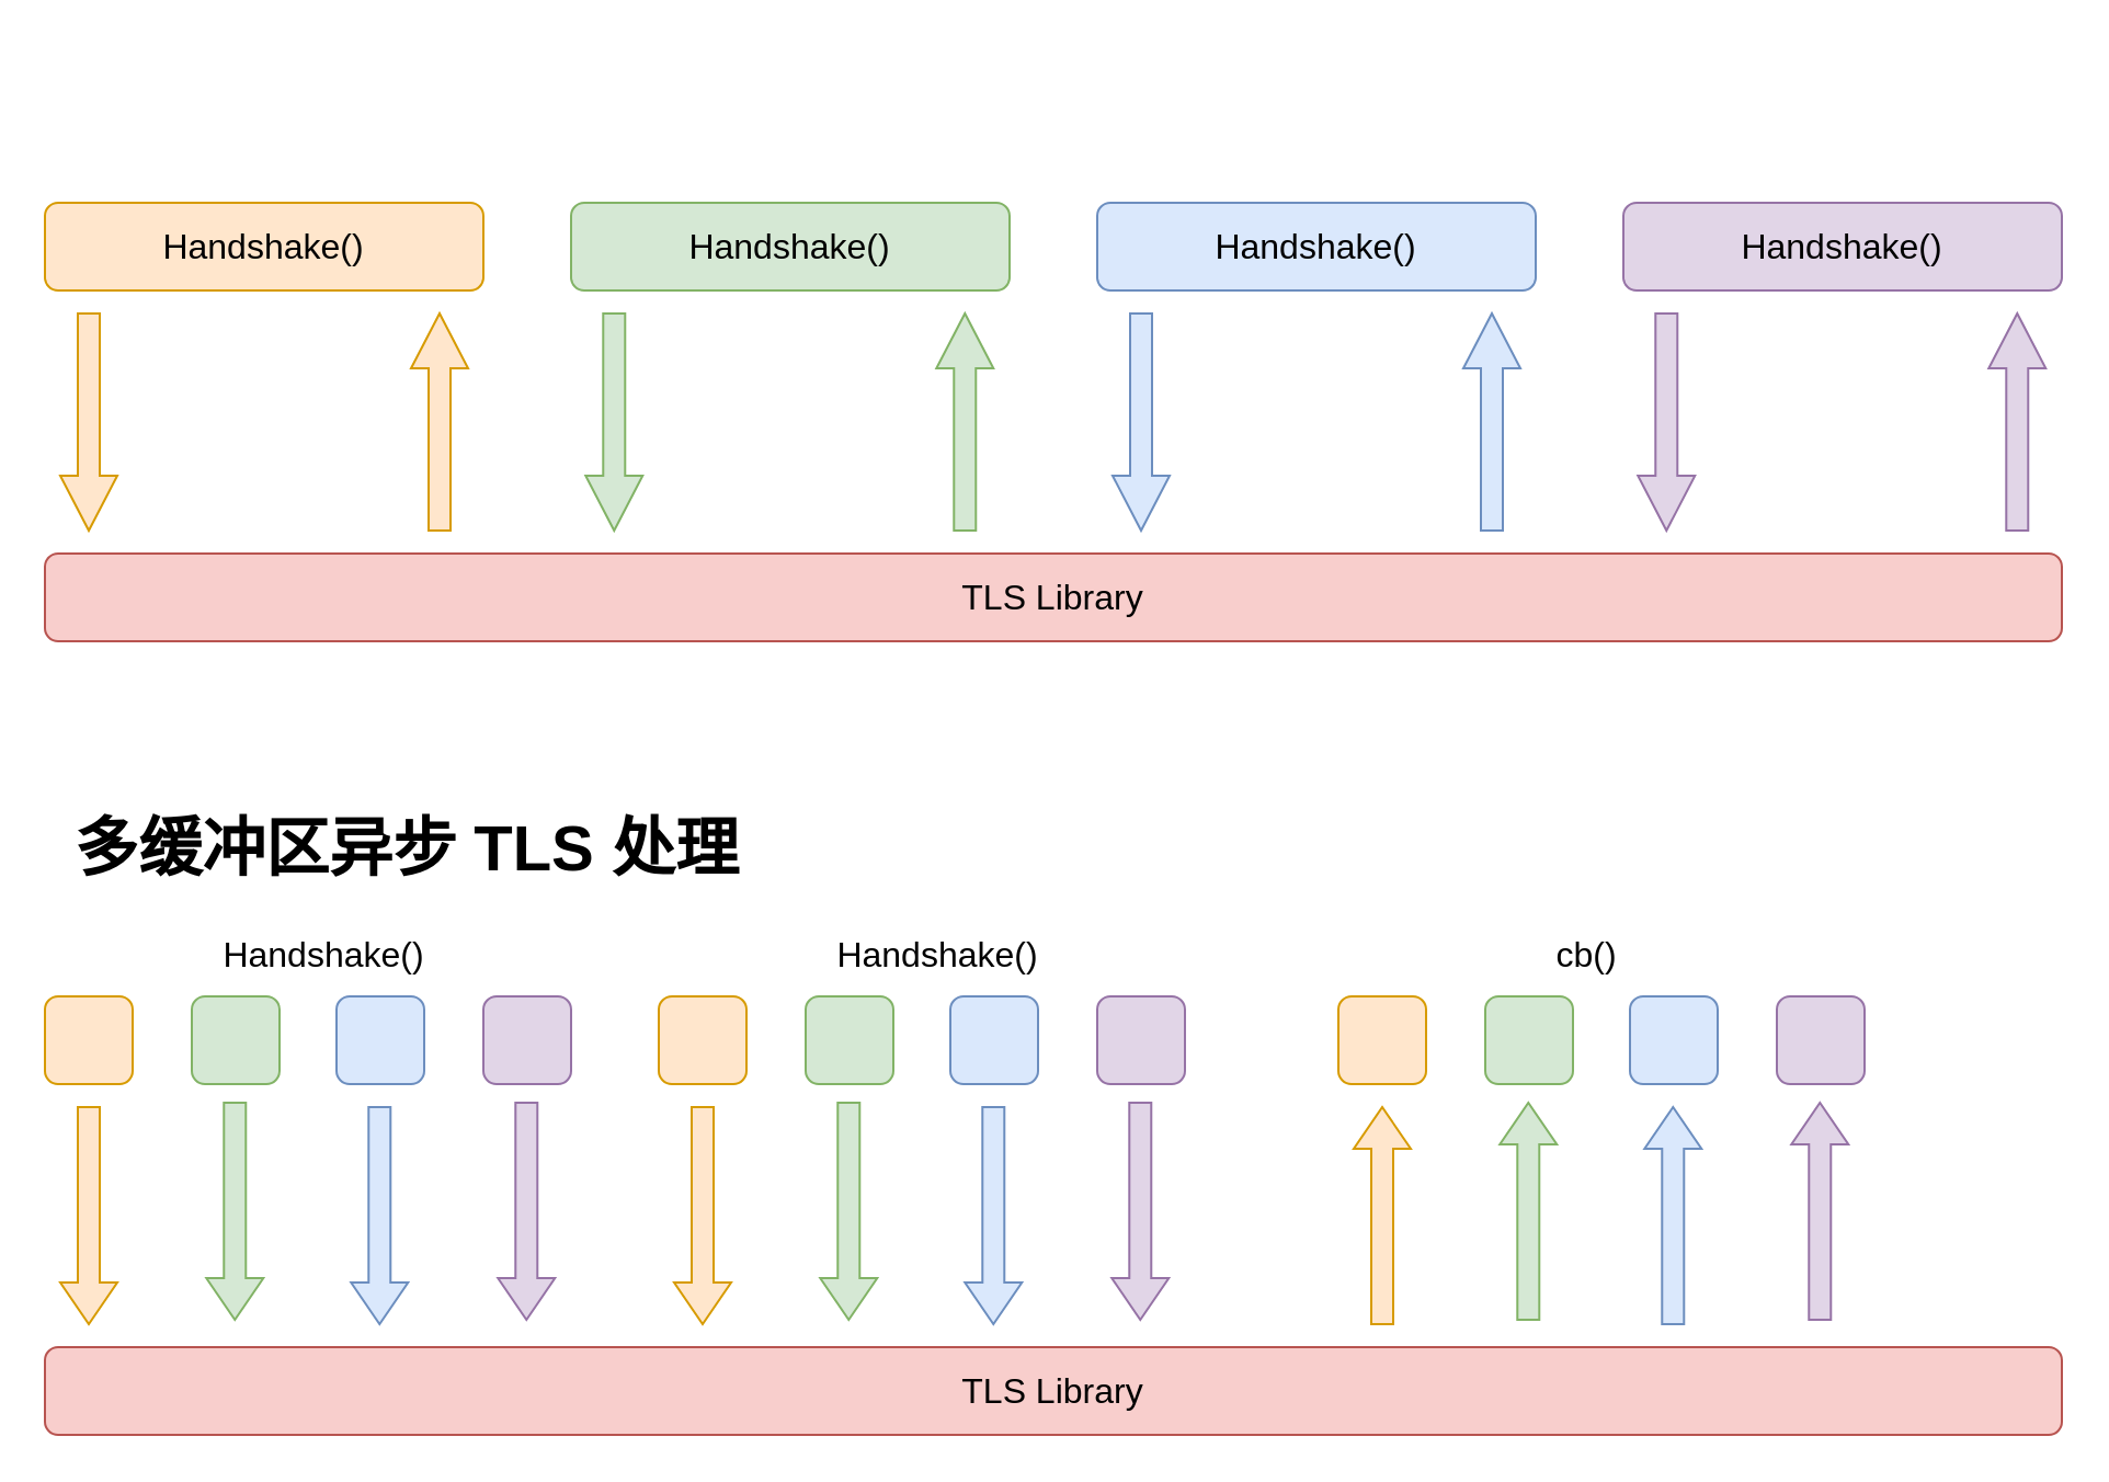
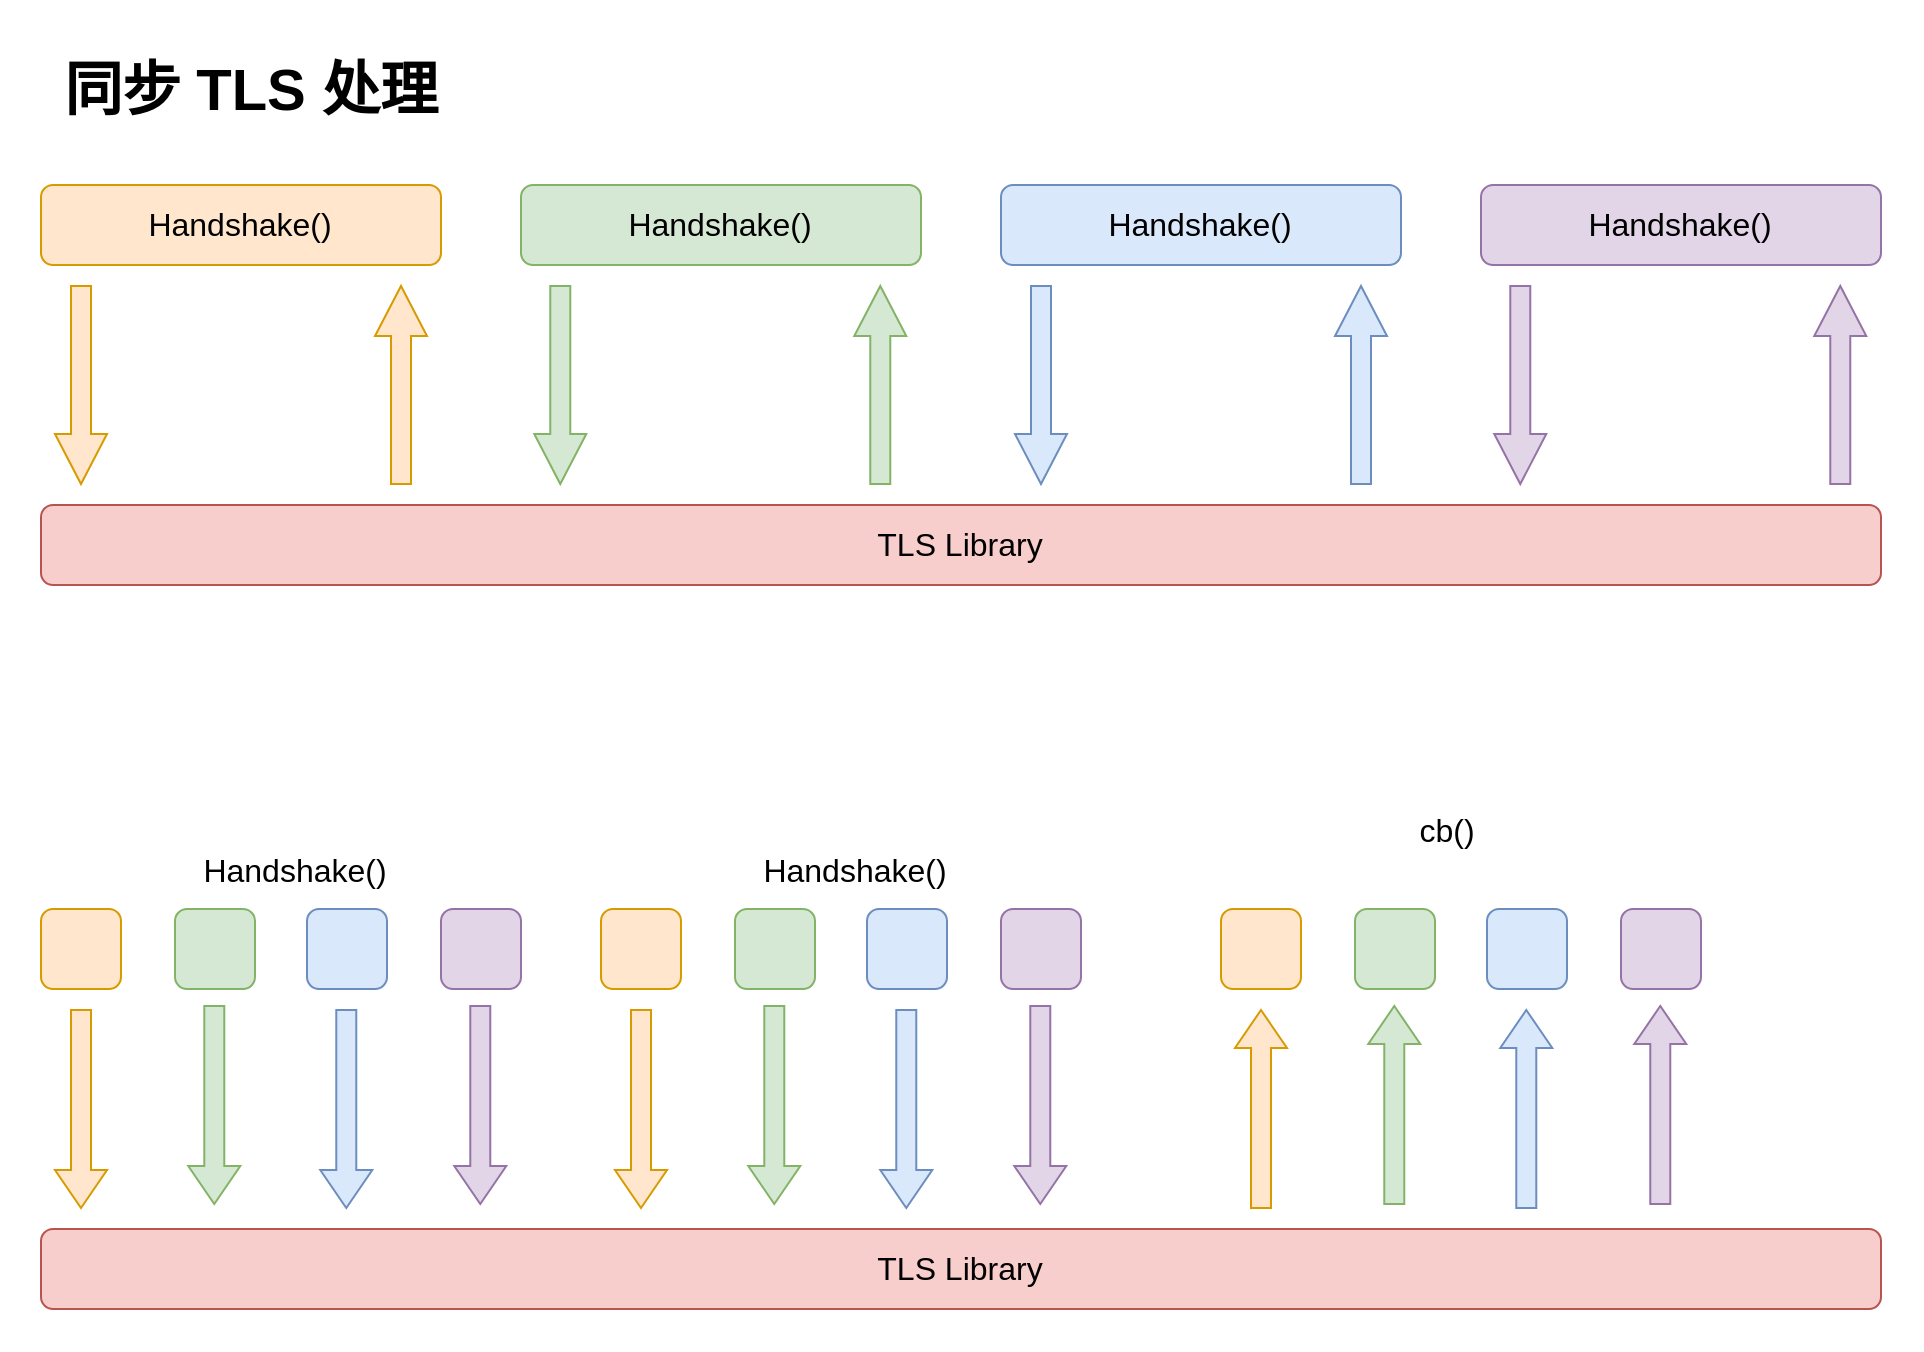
  <mxCell id="0" />
  <mxCell id="1" parent="0" />
  <mxCell id="2" value="&lt;font style=&quot;font-size: 16px;&quot;&gt;Handshake()&lt;/font&gt;" style="rounded=1;whiteSpace=wrap;html=1;fillColor=#ffe6cc;strokeColor=#d79b00;" parent="1" vertex="1"><mxGeometry x="20" y="92" width="200" height="40" as="geometry" /></mxCell>
  <mxCell id="3" value="&lt;font style=&quot;font-size: 16px;&quot;&gt;Handshake()&lt;/font&gt;" style="rounded=1;whiteSpace=wrap;html=1;fillColor=#d5e8d4;strokeColor=#82b366;" parent="1" vertex="1"><mxGeometry x="260" y="92" width="200" height="40" as="geometry" /></mxCell>
  <mxCell id="4" value="&lt;font style=&quot;font-size: 16px;&quot;&gt;Handshake()&lt;/font&gt;" style="rounded=1;whiteSpace=wrap;html=1;fillColor=#dae8fc;strokeColor=#6c8ebf;" parent="1" vertex="1"><mxGeometry x="500" y="92" width="200" height="40" as="geometry" /></mxCell>
  <mxCell id="5" value="&lt;font style=&quot;font-size: 16px;&quot;&gt;Handshake()&lt;/font&gt;" style="rounded=1;whiteSpace=wrap;html=1;fillColor=#e1d5e7;strokeColor=#9673a6;" parent="1" vertex="1"><mxGeometry x="740" y="92" width="200" height="40" as="geometry" /></mxCell>
  <mxCell id="6" value="" style="endArrow=classic;html=1;rounded=0;strokeWidth=1;endWidth=15.0;fillColor=#ffe6cc;strokeColor=#d79b00;shape=flexArrow;endSize=8;" parent="1" edge="1"><mxGeometry width="50" height="50" relative="1" as="geometry"><mxPoint x="200" y="242" as="sourcePoint" /><mxPoint x="200" y="142" as="targetPoint" /></mxGeometry></mxCell>
  <mxCell id="7" value="&lt;span style=&quot;font-size: 16px;&quot;&gt;TLS Library&lt;/span&gt;" style="rounded=1;whiteSpace=wrap;html=1;fillColor=#f8cecc;strokeColor=#b85450;" parent="1" vertex="1"><mxGeometry x="20" y="252" width="920" height="40" as="geometry" /></mxCell>
  <mxCell id="8" value="" style="endArrow=classic;html=1;rounded=0;strokeWidth=1;endWidth=15.0;fillColor=#ffe6cc;strokeColor=#d79b00;shape=flexArrow;endSize=8;" parent="1" edge="1"><mxGeometry width="50" height="50" relative="1" as="geometry"><mxPoint x="40" y="142" as="sourcePoint" /><mxPoint x="40" y="242" as="targetPoint" /></mxGeometry></mxCell>
  <mxCell id="9" value="" style="endArrow=classic;html=1;rounded=0;strokeWidth=1;endWidth=15.0;fillColor=#d5e8d4;strokeColor=#82b366;shape=flexArrow;endSize=8;" parent="1" edge="1"><mxGeometry width="50" height="50" relative="1" as="geometry"><mxPoint x="439.64" y="242" as="sourcePoint" /><mxPoint x="439.64" y="142" as="targetPoint" /></mxGeometry></mxCell>
  <mxCell id="10" value="" style="endArrow=classic;html=1;rounded=0;strokeWidth=1;endWidth=15.0;fillColor=#d5e8d4;strokeColor=#82b366;shape=flexArrow;endSize=8;" parent="1" edge="1"><mxGeometry width="50" height="50" relative="1" as="geometry"><mxPoint x="279.64" y="142" as="sourcePoint" /><mxPoint x="279.64" y="242" as="targetPoint" /></mxGeometry></mxCell>
  <mxCell id="11" value="" style="endArrow=classic;html=1;rounded=0;strokeWidth=1;endWidth=15.0;fillColor=#dae8fc;strokeColor=#6c8ebf;shape=flexArrow;endSize=8;" parent="1" edge="1"><mxGeometry width="50" height="50" relative="1" as="geometry"><mxPoint x="680" y="242" as="sourcePoint" /><mxPoint x="680" y="142" as="targetPoint" /></mxGeometry></mxCell>
  <mxCell id="12" value="" style="endArrow=classic;html=1;rounded=0;strokeWidth=1;endWidth=15.0;fillColor=#dae8fc;strokeColor=#6c8ebf;shape=flexArrow;endSize=8;" parent="1" edge="1"><mxGeometry width="50" height="50" relative="1" as="geometry"><mxPoint x="520" y="142" as="sourcePoint" /><mxPoint x="520" y="242" as="targetPoint" /></mxGeometry></mxCell>
  <mxCell id="13" value="" style="endArrow=classic;html=1;rounded=0;strokeWidth=1;endWidth=15.0;fillColor=#e1d5e7;strokeColor=#9673a6;shape=flexArrow;endSize=8;" parent="1" edge="1"><mxGeometry width="50" height="50" relative="1" as="geometry"><mxPoint x="919.64" y="242" as="sourcePoint" /><mxPoint x="919.64" y="142" as="targetPoint" /></mxGeometry></mxCell>
  <mxCell id="14" value="" style="endArrow=classic;html=1;rounded=0;strokeWidth=1;endWidth=15.0;fillColor=#e1d5e7;strokeColor=#9673a6;shape=flexArrow;endSize=8;" parent="1" edge="1"><mxGeometry width="50" height="50" relative="1" as="geometry"><mxPoint x="759.64" y="142" as="sourcePoint" /><mxPoint x="759.64" y="242" as="targetPoint" /></mxGeometry></mxCell>
+ <mxCell id="15" value="&lt;b&gt;&lt;font style=&quot;font-size: 29px;&quot;&gt;同步 TLS 处理&lt;/font&gt;&lt;/b&gt;" style="text;html=1;align=center;verticalAlign=middle;resizable=0;points=[];autosize=1;strokeColor=none;fillColor=none;" parent="1" vertex="1"><mxGeometry x="20" y="20" width="210" height="50" as="geometry" /></mxCell>
  <mxCell id="16" value="" style="rounded=1;whiteSpace=wrap;html=1;fillColor=#ffe6cc;strokeColor=#d79b00;" parent="1" vertex="1"><mxGeometry x="20" y="454" width="40" height="40" as="geometry" /></mxCell>
  <mxCell id="17" value="&lt;span style=&quot;font-size: 16px;&quot;&gt;TLS Library&lt;/span&gt;" style="rounded=1;whiteSpace=wrap;html=1;fillColor=#f8cecc;strokeColor=#b85450;" parent="1" vertex="1"><mxGeometry x="20" y="614" width="920" height="40" as="geometry" /></mxCell>
  <mxCell id="18" value="" style="endArrow=classic;html=1;rounded=0;strokeWidth=1;endWidth=15.0;fillColor=#ffe6cc;strokeColor=#d79b00;shape=flexArrow;" parent="1" edge="1"><mxGeometry width="50" height="50" relative="1" as="geometry"><mxPoint x="40" y="504" as="sourcePoint" /><mxPoint x="40" y="604" as="targetPoint" /></mxGeometry></mxCell>
- <mxCell id="19" value="&lt;b&gt;&lt;font style=&quot;font-size: 29px;&quot;&gt;多缓冲区异步 TLS 处理&lt;/font&gt;&lt;/b&gt;" style="text;html=1;align=center;verticalAlign=middle;resizable=0;points=[];autosize=1;strokeColor=none;fillColor=none;" parent="1" vertex="1"><mxGeometry x="20" y="362" width="330" height="50" as="geometry" /></mxCell>
  <mxCell id="20" value="" style="rounded=1;whiteSpace=wrap;html=1;fillColor=#d5e8d4;strokeColor=#82b366;" parent="1" vertex="1"><mxGeometry x="87" y="454" width="40" height="40" as="geometry" /></mxCell>
  <mxCell id="21" value="" style="rounded=1;whiteSpace=wrap;html=1;fillColor=#dae8fc;strokeColor=#6c8ebf;" parent="1" vertex="1"><mxGeometry x="153" y="454" width="40" height="40" as="geometry" /></mxCell>
  <mxCell id="22" value="" style="rounded=1;whiteSpace=wrap;html=1;fillColor=#e1d5e7;strokeColor=#9673a6;" parent="1" vertex="1"><mxGeometry x="220" y="454" width="40" height="40" as="geometry" /></mxCell>
  <mxCell id="23" value="" style="endArrow=classic;html=1;rounded=0;strokeWidth=1;endWidth=15.0;fillColor=#dae8fc;strokeColor=#6c8ebf;shape=flexArrow;" parent="1" edge="1"><mxGeometry width="50" height="50" relative="1" as="geometry"><mxPoint x="172.64" y="504" as="sourcePoint" /><mxPoint x="172.64" y="604" as="targetPoint" /></mxGeometry></mxCell>
  <mxCell id="24" value="" style="endArrow=classic;html=1;rounded=0;strokeWidth=1;endWidth=15.0;fillColor=#e1d5e7;strokeColor=#9673a6;shape=flexArrow;" parent="1" edge="1"><mxGeometry width="50" height="50" relative="1" as="geometry"><mxPoint x="239.64" y="502" as="sourcePoint" /><mxPoint x="239.64" y="602" as="targetPoint" /></mxGeometry></mxCell>
  <mxCell id="25" value="" style="endArrow=classic;html=1;rounded=0;strokeWidth=1;endWidth=15.0;fillColor=#d5e8d4;strokeColor=#82b366;shape=flexArrow;" parent="1" edge="1"><mxGeometry width="50" height="50" relative="1" as="geometry"><mxPoint x="106.64" y="502" as="sourcePoint" /><mxPoint x="106.64" y="602" as="targetPoint" /></mxGeometry></mxCell>
  <mxCell id="26" value="&lt;font style=&quot;font-size: 16px;&quot;&gt;Handshake()&lt;/font&gt;" style="text;html=1;align=center;verticalAlign=middle;resizable=0;points=[];autosize=1;strokeColor=none;fillColor=none;" parent="1" vertex="1"><mxGeometry x="87" y="420" width="120" height="30" as="geometry" /></mxCell>
  <mxCell id="27" value="" style="rounded=1;whiteSpace=wrap;html=1;fillColor=#ffe6cc;strokeColor=#d79b00;" parent="1" vertex="1"><mxGeometry x="300" y="454" width="40" height="40" as="geometry" /></mxCell>
  <mxCell id="28" value="" style="endArrow=classic;html=1;rounded=0;strokeWidth=1;endWidth=15.0;fillColor=#ffe6cc;strokeColor=#d79b00;shape=flexArrow;" parent="1" edge="1"><mxGeometry width="50" height="50" relative="1" as="geometry"><mxPoint x="320" y="504" as="sourcePoint" /><mxPoint x="320" y="604" as="targetPoint" /></mxGeometry></mxCell>
  <mxCell id="29" value="" style="rounded=1;whiteSpace=wrap;html=1;fillColor=#d5e8d4;strokeColor=#82b366;" parent="1" vertex="1"><mxGeometry x="367" y="454" width="40" height="40" as="geometry" /></mxCell>
  <mxCell id="30" value="" style="rounded=1;whiteSpace=wrap;html=1;fillColor=#dae8fc;strokeColor=#6c8ebf;" parent="1" vertex="1"><mxGeometry x="433" y="454" width="40" height="40" as="geometry" /></mxCell>
  <mxCell id="31" value="" style="rounded=1;whiteSpace=wrap;html=1;fillColor=#e1d5e7;strokeColor=#9673a6;" parent="1" vertex="1"><mxGeometry x="500" y="454" width="40" height="40" as="geometry" /></mxCell>
  <mxCell id="32" value="" style="endArrow=classic;html=1;rounded=0;strokeWidth=1;endWidth=15.0;fillColor=#dae8fc;strokeColor=#6c8ebf;shape=flexArrow;" parent="1" edge="1"><mxGeometry width="50" height="50" relative="1" as="geometry"><mxPoint x="452.64" y="504" as="sourcePoint" /><mxPoint x="452.64" y="604" as="targetPoint" /></mxGeometry></mxCell>
  <mxCell id="33" value="" style="endArrow=classic;html=1;rounded=0;strokeWidth=1;endWidth=15.0;fillColor=#e1d5e7;strokeColor=#9673a6;shape=flexArrow;" parent="1" edge="1"><mxGeometry width="50" height="50" relative="1" as="geometry"><mxPoint x="519.64" y="502" as="sourcePoint" /><mxPoint x="519.64" y="602" as="targetPoint" /></mxGeometry></mxCell>
  <mxCell id="34" value="" style="endArrow=classic;html=1;rounded=0;strokeWidth=1;endWidth=15.0;fillColor=#d5e8d4;strokeColor=#82b366;shape=flexArrow;" parent="1" edge="1"><mxGeometry width="50" height="50" relative="1" as="geometry"><mxPoint x="386.64" y="502" as="sourcePoint" /><mxPoint x="386.64" y="602" as="targetPoint" /></mxGeometry></mxCell>
  <mxCell id="35" value="&lt;font style=&quot;font-size: 16px;&quot;&gt;Handshake()&lt;/font&gt;" style="text;html=1;align=center;verticalAlign=middle;resizable=0;points=[];autosize=1;strokeColor=none;fillColor=none;" parent="1" vertex="1"><mxGeometry x="367" y="420" width="120" height="30" as="geometry" /></mxCell>
  <mxCell id="36" value="" style="rounded=1;whiteSpace=wrap;html=1;fillColor=#ffe6cc;strokeColor=#d79b00;" parent="1" vertex="1"><mxGeometry x="610" y="454" width="40" height="40" as="geometry" /></mxCell>
  <mxCell id="37" value="" style="endArrow=classic;html=1;rounded=0;strokeWidth=1;endWidth=15.0;fillColor=#ffe6cc;strokeColor=#d79b00;shape=flexArrow;" parent="1" edge="1"><mxGeometry width="50" height="50" relative="1" as="geometry"><mxPoint x="630" y="604" as="sourcePoint" /><mxPoint x="630" y="504" as="targetPoint" /></mxGeometry></mxCell>
  <mxCell id="38" value="" style="rounded=1;whiteSpace=wrap;html=1;fillColor=#d5e8d4;strokeColor=#82b366;" parent="1" vertex="1"><mxGeometry x="677" y="454" width="40" height="40" as="geometry" /></mxCell>
  <mxCell id="39" value="" style="rounded=1;whiteSpace=wrap;html=1;fillColor=#dae8fc;strokeColor=#6c8ebf;" parent="1" vertex="1"><mxGeometry x="743" y="454" width="40" height="40" as="geometry" /></mxCell>
  <mxCell id="40" value="" style="rounded=1;whiteSpace=wrap;html=1;fillColor=#e1d5e7;strokeColor=#9673a6;" parent="1" vertex="1"><mxGeometry x="810" y="454" width="40" height="40" as="geometry" /></mxCell>
  <mxCell id="41" value="" style="endArrow=classic;html=1;rounded=0;strokeWidth=1;endWidth=15.0;fillColor=#dae8fc;strokeColor=#6c8ebf;shape=flexArrow;" parent="1" edge="1"><mxGeometry width="50" height="50" relative="1" as="geometry"><mxPoint x="762.64" y="604" as="sourcePoint" /><mxPoint x="762.64" y="504" as="targetPoint" /></mxGeometry></mxCell>
  <mxCell id="42" value="" style="endArrow=classic;html=1;rounded=0;strokeWidth=1;endWidth=15.0;fillColor=#e1d5e7;strokeColor=#9673a6;shape=flexArrow;" parent="1" edge="1"><mxGeometry width="50" height="50" relative="1" as="geometry"><mxPoint x="829.64" y="602" as="sourcePoint" /><mxPoint x="829.64" y="502" as="targetPoint" /></mxGeometry></mxCell>
  <mxCell id="43" value="" style="endArrow=classic;html=1;rounded=0;strokeWidth=1;endWidth=15.0;fillColor=#d5e8d4;strokeColor=#82b366;shape=flexArrow;" parent="1" edge="1"><mxGeometry width="50" height="50" relative="1" as="geometry"><mxPoint x="696.64" y="602" as="sourcePoint" /><mxPoint x="696.64" y="502" as="targetPoint" /></mxGeometry></mxCell>
- <mxCell id="44" value="&lt;font style=&quot;font-size: 16px;&quot;&gt;cb()&lt;/font&gt;" style="text;html=1;align=center;verticalAlign=middle;resizable=0;points=[];autosize=1;strokeColor=none;fillColor=none;" parent="1" vertex="1"><mxGeometry x="698" y="420" width="50" height="30" as="geometry" /></mxCell>
+ <mxCell id="44" value="&lt;font style=&quot;font-size: 16px;&quot;&gt;cb()&lt;/font&gt;" style="text;html=1;align=center;verticalAlign=middle;resizable=0;points=[];autosize=1;strokeColor=none;fillColor=none;" parent="1" vertex="1"><mxGeometry x="698" y="400" width="50" height="30" as="geometry" /></mxCell>
